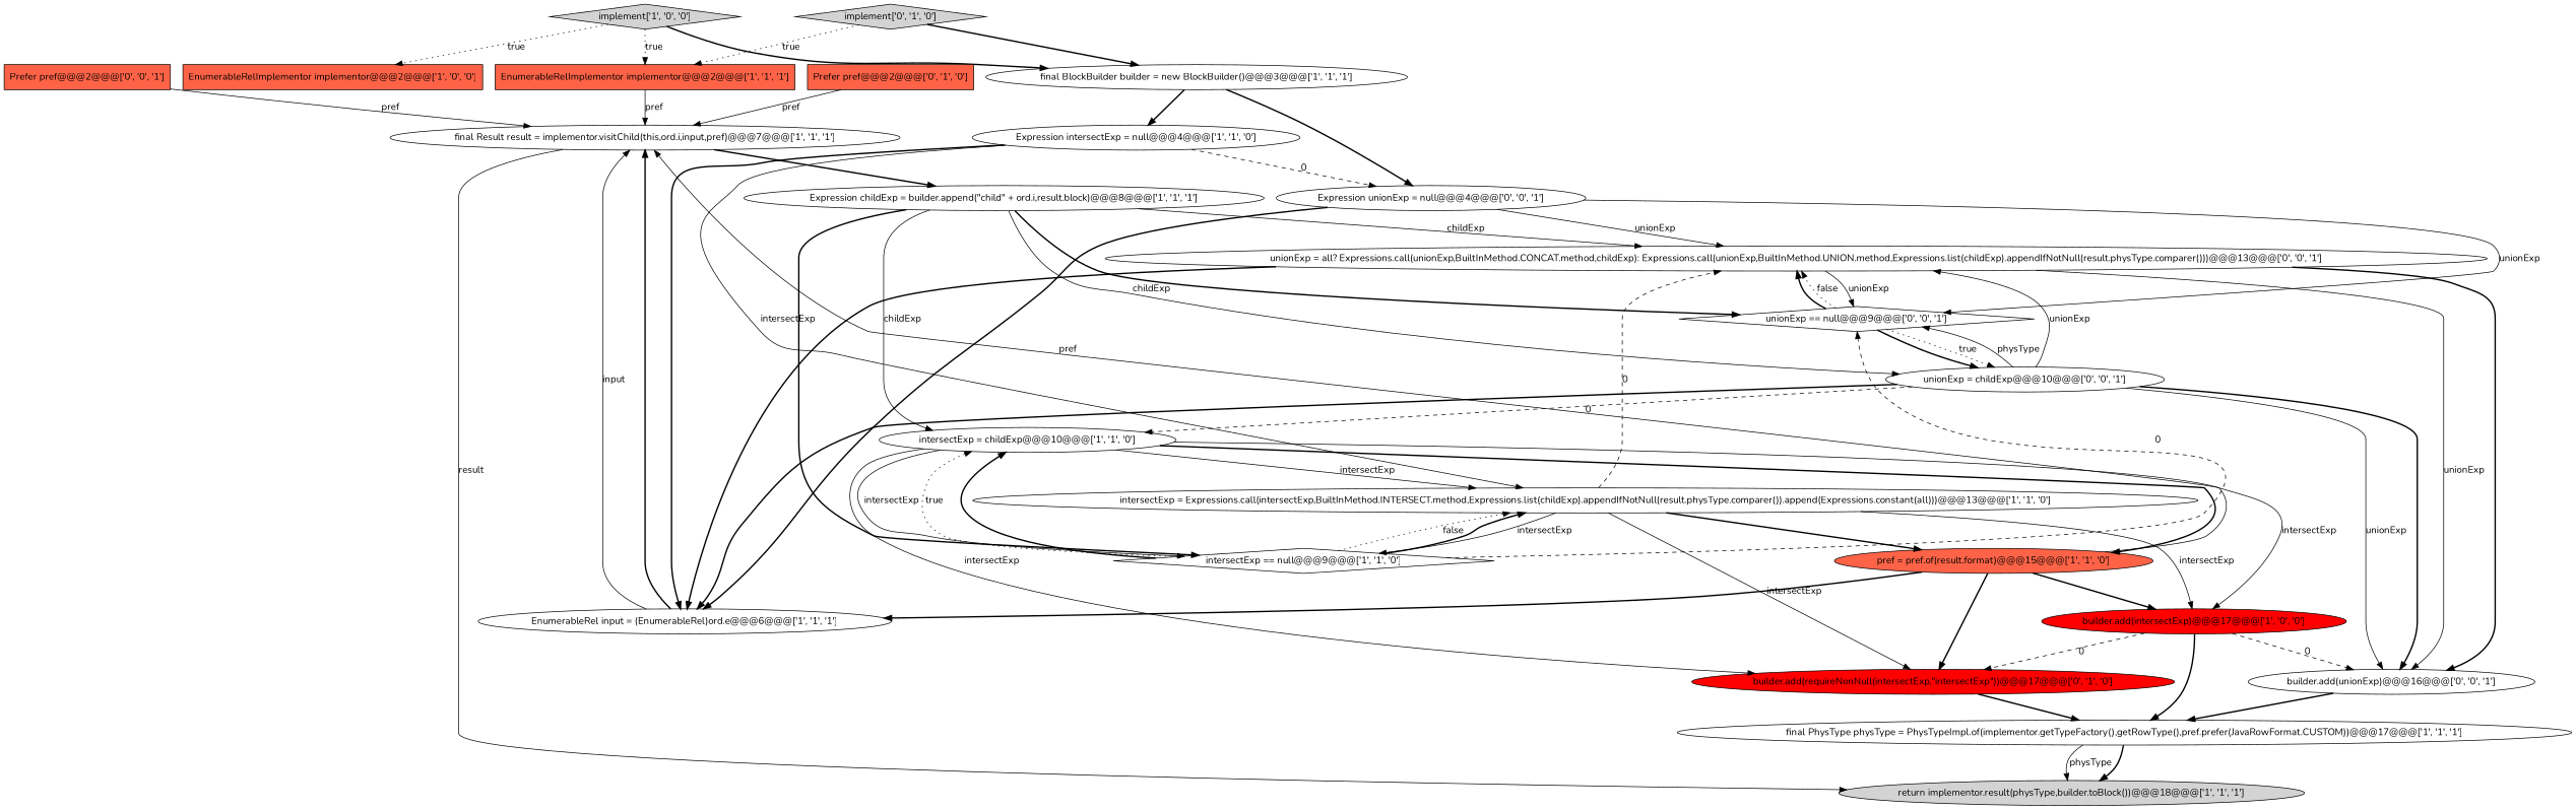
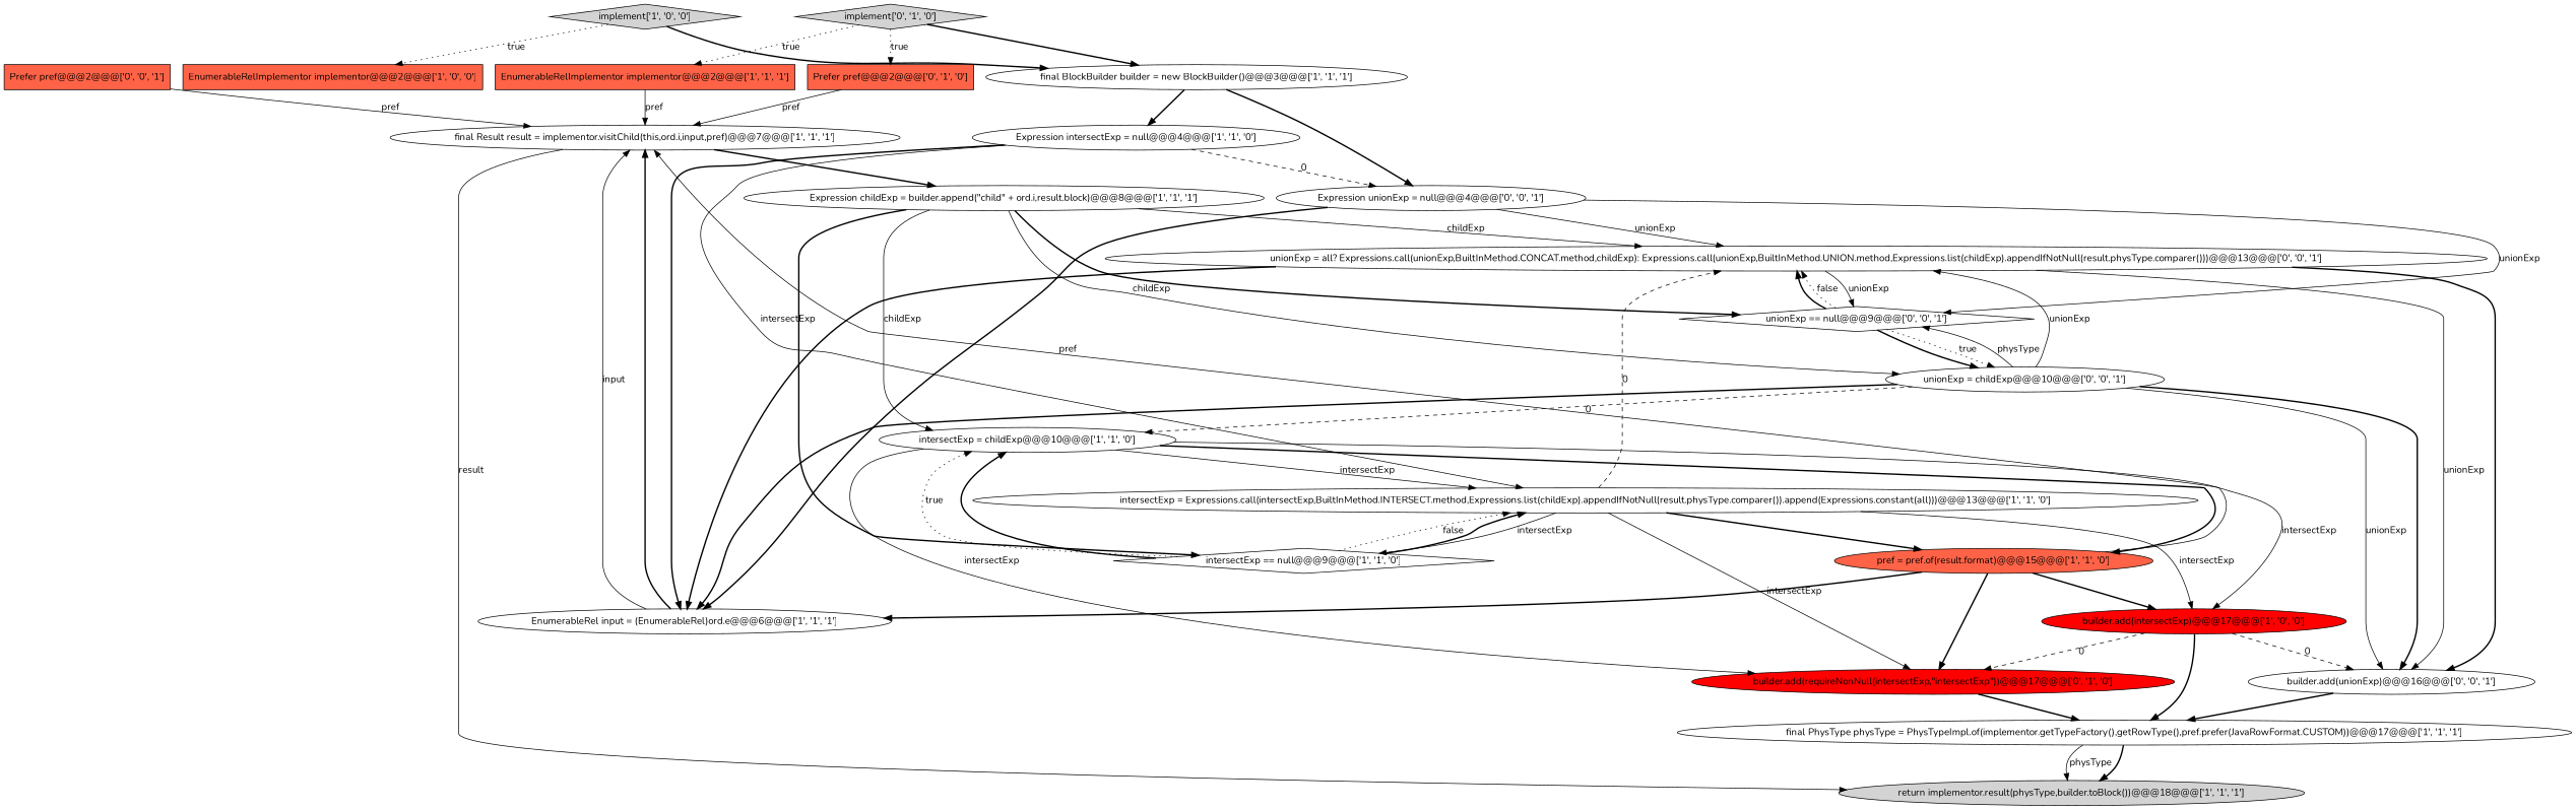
  digraph {
    fontname=Nunito
    node [fillcolor=white fontname=Nunito shape=ellipse style=filled]
    edge [fontname=Nunito style=bold]
    n1 [label="final PhysType physType = PhysTypeImpl.of(implementor.getTypeFactory(),getRowType(),pref.prefer(JavaRowFormat.CUSTOM))@@@17@@@['1', '1', '1']"]
    n2 [fillcolor=lightgray label="return implementor.result(physType,builder.toBlock())@@@18@@@['1', '1', '1']"]
    n3 [label="builder.add(unionExp)@@@16@@@['0', '0', '1']"]
    n4 [fillcolor=tomato label="EnumerableRelImplementor implementor@@@2@@@['1', '1', '1']" shape=box]
    n5 [label="final Result result = implementor.visitChild(this,ord.i,input,pref)@@@7@@@['1', '1', '1']"]
    n6 [label="final BlockBuilder builder = new BlockBuilder()@@@3@@@['1', '1', '1']"]
    n7 [label="Expression intersectExp = null@@@4@@@['1', '1', '0']"]
    n8 [label="Expression unionExp = null@@@4@@@['0', '0', '1']"]
    n9 [fillcolor=tomato label="Prefer pref@@@2@@@['0', '0', '1']" shape=box]
    n10 [label="intersectExp = Expressions.call(intersectExp,BuiltInMethod.INTERSECT.method,Expressions.list(childExp).appendIfNotNull(result.physType.comparer()).append(Expressions.constant(all)))@@@13@@@['1', '1', '0']"]
    n11 [label="unionExp = all? Expressions.call(unionExp,BuiltInMethod.CONCAT.method,childExp): Expressions.call(unionExp,BuiltInMethod.UNION.method,Expressions.list(childExp).appendIfNotNull(result.physType.comparer()))@@@13@@@['0', '0', '1']"]
    n12 [fillcolor=red label="builder.add(intersectExp)@@@17@@@['1', '0', '0']"]
    n13 [fillcolor=tomato label="pref = pref.of(result.format)@@@15@@@['1', '1', '0']"]
    n14 [label="intersectExp == null@@@9@@@['1', '1', '0']" shape=diamond]
    n15 [fillcolor=red label="builder.add(requireNonNull(intersectExp,\"intersectExp\"))@@@17@@@['0', '1', '0']"]
    n16 [label="unionExp == null@@@9@@@['0', '0', '1']" shape=diamond]
    n17 [label="EnumerableRel input = (EnumerableRel)ord.e@@@6@@@['1', '1', '1']"]
    n18 [label="intersectExp = childExp@@@10@@@['1', '1', '0']"]
    n19 [label="unionExp = childExp@@@10@@@['0', '0', '1']"]
    n20 [fillcolor=lightgray label="implement['1', '0', '0']" shape=diamond]
    n21 [fillcolor=tomato label="EnumerableRelImplementor implementor@@@2@@@['1', '0', '0']" shape=box]
    n22 [label="Expression childExp = builder.append(\"child\" + ord.i,result.block)@@@8@@@['1', '1', '1']"]
    n23 [fillcolor=tomato label="Prefer pref@@@2@@@['0', '1', '0']" shape=box]
    n24 [fillcolor=lightgray label="implement['0', '1', '0']" shape=diamond]
    n1 -> n2
    n1 -> n2 [label=physType style=solid]
    n3 -> n1
    n4 -> n5 [label=pref style=solid]
    n5 -> n2 [label=result style=solid]
    n5 -> n22
    n6 -> n7
    n6 -> n8
    n7 -> n8 [label=0 style=dashed]
    n7 -> n10 [label=intersectExp style=solid]
    n7 -> n17
    n8 -> n11 [label=unionExp style=solid]
    n8 -> n16 [label=unionExp style=solid]
    n8 -> n17
    n9 -> n5 [label=pref style=solid]
    n10 -> n11 [label=0 style=dashed]
    n10 -> n12 [label=intersectExp style=solid]
    n10 -> n13
    n10 -> n14 [label=intersectExp style=solid]
    n10 -> n15 [label=intersectExp style=solid]
    n11 -> n3
    n11 -> n3 [label=unionExp style=solid]
    n11 -> n16 [label=unionExp style=solid]
    n11 -> n17
    n12 -> n1
    n12 -> n3 [label=0 style=dashed]
    n12 -> n15 [label=0 style=dashed]
    n13 -> n5 [label=pref style=solid]
    n13 -> n12
    n13 -> n15
    n13 -> n17
    n14 -> n10 [label=false style=dotted]
    n14 -> n10
-   n14 -> n16 [label=0 style=dashed]
    n14 -> n18 [label=true style=dotted]
    n14 -> n18
    n15 -> n1
    n16 -> n11
    n16 -> n11 [label=false style=dotted]
    n16 -> n19
    n16 -> n19 [label=true style=dotted]
    n17 -> n5
    n17 -> n5 [label=input style=solid]
    n18 -> n10 [label=intersectExp style=solid]
    n18 -> n12 [label=intersectExp style=solid]
    n18 -> n13
-   n18 -> n14 [label=intersectExp style=solid]
    n18 -> n15 [label=intersectExp style=solid]
    n19 -> n3 [label=unionExp style=solid]
    n19 -> n3
    n19 -> n11 [label=unionExp style=solid]
    n19 -> n16 [label=physType style=solid]
    n19 -> n17
    n19 -> n18 [label=0 style=dashed]
-   n20 -> n4 [label=true style=dotted]
    n20 -> n6
    n20 -> n21 [label=true style=dotted]
    n22 -> n11 [label=childExp style=solid]
    n22 -> n14
    n22 -> n16
    n22 -> n18 [label=childExp style=solid]
    n22 -> n19 [label=childExp style=solid]
    n23 -> n5 [label=pref style=solid]
    n24 -> n4 [label=true style=dotted]
    n24 -> n6
+   n24 -> n23 [label=true style=dotted]
  }
